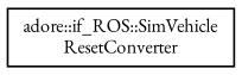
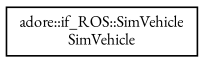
  digraph {
    rankdir=LR
    fontname="EB Garamond"
-   n1 [color=black fillcolor=white fontname="EB Garamond" fontsize=10 height=0.2 label="adore::if_ROS::SimVehicle\lResetConverter" shape=record style=filled width=0.4]
+   n1 [color=black fillcolor=white fontname="EB Garamond" fontsize=10 height=0.2 label="adore::if_ROS::SimVehicle\lSimVehicle" shape=record style=filled width=0.4]
  }
